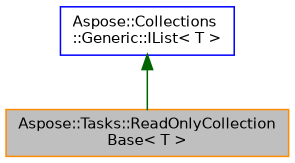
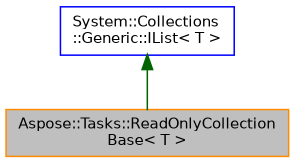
  digraph {
    node [fontname=Helvetica fontsize=10 shape=record style=filled]
    n1 [color=darkorange fillcolor=grey75 fontcolor=black height=0.2 label="Aspose::Tasks::ReadOnlyCollection\lBase\< T \>" width=0.4]
-   n2 [color=blue fillcolor=white height=0.2 label="Aspose::Collections\l::Generic::IList\< T \>" width=0.4]
+   n2 [color=blue fillcolor=white height=0.2 label="System::Collections\l::Generic::IList\< T \>" width=0.4]
    n2 -> n1 [color=darkgreen dir=back fontname=Helvetica fontsize=10 labelfontname=Helvetica labelfontsize=10 style=solid]
  }
